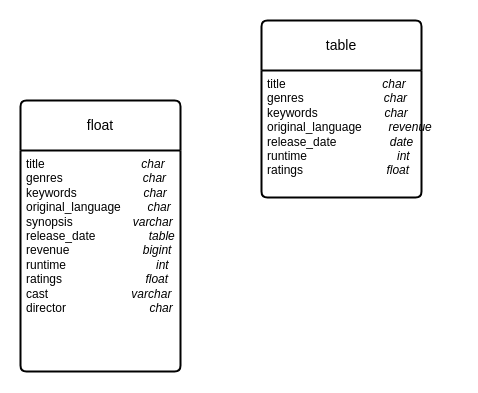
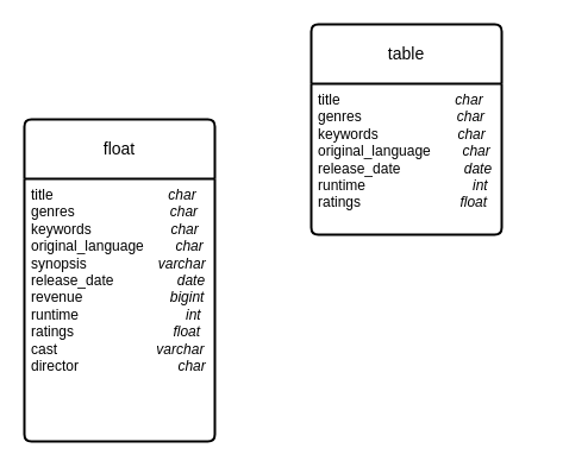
  <mxCell id="0" />
  <mxCell id="1" parent="0" />
  <mxCell id="2" value="float" style="swimlane;childLayout=stackLayout;horizontal=1;startSize=50;horizontalStack=0;rounded=1;fontSize=14;fontStyle=0;strokeWidth=2;resizeParent=0;resizeLast=1;shadow=0;dashed=0;align=center;arcSize=4;whiteSpace=wrap;html=1;" vertex="1" parent="1"><mxGeometry x="20" y="100" width="160" height="271" as="geometry" /></mxCell>
- <mxCell id="3" value="title&amp;nbsp; &amp;nbsp; &amp;nbsp; &amp;nbsp; &amp;nbsp; &amp;nbsp; &amp;nbsp; &amp;nbsp; &amp;nbsp; &amp;nbsp; &amp;nbsp; &amp;nbsp; &amp;nbsp; &amp;nbsp; &amp;nbsp;&lt;i&gt;char&lt;/i&gt;&lt;br&gt;genres&amp;nbsp; &amp;nbsp; &amp;nbsp; &amp;nbsp; &amp;nbsp; &amp;nbsp; &amp;nbsp; &amp;nbsp; &amp;nbsp; &amp;nbsp; &amp;nbsp; &amp;nbsp; &lt;i&gt;char&lt;/i&gt;&lt;br&gt;keywords&amp;nbsp; &amp;nbsp; &amp;nbsp; &amp;nbsp; &amp;nbsp; &amp;nbsp; &amp;nbsp; &amp;nbsp; &amp;nbsp; &amp;nbsp;&amp;nbsp;&lt;i&gt;char&lt;/i&gt;&lt;br&gt;original_language&amp;nbsp; &amp;nbsp; &amp;nbsp; &amp;nbsp; &lt;i&gt;char&lt;/i&gt;&lt;br&gt;synopsis&amp;nbsp; &amp;nbsp; &amp;nbsp; &amp;nbsp; &amp;nbsp; &amp;nbsp; &amp;nbsp; &amp;nbsp; &amp;nbsp; &lt;i&gt;varchar&lt;/i&gt;&lt;br&gt;release_date&amp;nbsp; &amp;nbsp; &amp;nbsp; &amp;nbsp; &amp;nbsp; &amp;nbsp; &amp;nbsp; &amp;nbsp; &lt;i&gt;table&lt;/i&gt;&lt;br&gt;revenue&amp;nbsp; &amp;nbsp; &amp;nbsp; &amp;nbsp; &amp;nbsp; &amp;nbsp; &amp;nbsp; &amp;nbsp; &amp;nbsp; &amp;nbsp; &amp;nbsp; &lt;i&gt;bigint&lt;/i&gt;&amp;nbsp; &amp;nbsp; &amp;nbsp; &amp;nbsp; &amp;nbsp; &amp;nbsp; &amp;nbsp; &amp;nbsp; &amp;nbsp; &amp;nbsp;&lt;br&gt;runtime&amp;nbsp; &amp;nbsp; &amp;nbsp; &amp;nbsp; &amp;nbsp; &amp;nbsp; &amp;nbsp; &amp;nbsp; &amp;nbsp; &amp;nbsp; &amp;nbsp; &amp;nbsp; &amp;nbsp; &amp;nbsp;&lt;i&gt;int&lt;/i&gt;&lt;br&gt;ratings&amp;nbsp; &amp;nbsp; &amp;nbsp; &amp;nbsp; &amp;nbsp; &amp;nbsp; &amp;nbsp; &amp;nbsp; &amp;nbsp; &amp;nbsp; &amp;nbsp; &amp;nbsp; &amp;nbsp;&lt;i&gt;float&lt;/i&gt;&lt;br&gt;cast&amp;nbsp; &amp;nbsp; &amp;nbsp; &amp;nbsp; &amp;nbsp; &amp;nbsp; &amp;nbsp; &amp;nbsp; &amp;nbsp; &amp;nbsp; &amp;nbsp; &amp;nbsp; &amp;nbsp;&lt;i&gt;varchar&lt;/i&gt;&lt;br&gt;director&amp;nbsp; &amp;nbsp; &amp;nbsp; &amp;nbsp; &amp;nbsp; &amp;nbsp; &amp;nbsp; &amp;nbsp; &amp;nbsp; &amp;nbsp; &amp;nbsp; &amp;nbsp; &amp;nbsp;&lt;i&gt;char&lt;/i&gt;&lt;br&gt;" style="align=left;strokeColor=none;fillColor=none;spacingLeft=4;fontSize=12;verticalAlign=top;resizable=0;rotatable=0;part=1;html=1;" vertex="1" parent="2"><mxGeometry y="50" width="160" height="221" as="geometry" /></mxCell>
+ <mxCell id="3" value="title&amp;nbsp; &amp;nbsp; &amp;nbsp; &amp;nbsp; &amp;nbsp; &amp;nbsp; &amp;nbsp; &amp;nbsp; &amp;nbsp; &amp;nbsp; &amp;nbsp; &amp;nbsp; &amp;nbsp; &amp;nbsp; &amp;nbsp;&lt;i&gt;char&lt;/i&gt;&lt;br&gt;genres&amp;nbsp; &amp;nbsp; &amp;nbsp; &amp;nbsp; &amp;nbsp; &amp;nbsp; &amp;nbsp; &amp;nbsp; &amp;nbsp; &amp;nbsp; &amp;nbsp; &amp;nbsp; &lt;i&gt;char&lt;/i&gt;&lt;br&gt;keywords&amp;nbsp; &amp;nbsp; &amp;nbsp; &amp;nbsp; &amp;nbsp; &amp;nbsp; &amp;nbsp; &amp;nbsp; &amp;nbsp; &amp;nbsp;&amp;nbsp;&lt;i&gt;char&lt;/i&gt;&lt;br&gt;original_language&amp;nbsp; &amp;nbsp; &amp;nbsp; &amp;nbsp; &lt;i&gt;char&lt;/i&gt;&lt;br&gt;synopsis&amp;nbsp; &amp;nbsp; &amp;nbsp; &amp;nbsp; &amp;nbsp; &amp;nbsp; &amp;nbsp; &amp;nbsp; &amp;nbsp; &lt;i&gt;varchar&lt;/i&gt;&lt;br&gt;release_date&amp;nbsp; &amp;nbsp; &amp;nbsp; &amp;nbsp; &amp;nbsp; &amp;nbsp; &amp;nbsp; &amp;nbsp; &lt;i&gt;date&lt;/i&gt;&lt;br&gt;revenue&amp;nbsp; &amp;nbsp; &amp;nbsp; &amp;nbsp; &amp;nbsp; &amp;nbsp; &amp;nbsp; &amp;nbsp; &amp;nbsp; &amp;nbsp; &amp;nbsp; &lt;i&gt;bigint&lt;/i&gt;&amp;nbsp; &amp;nbsp; &amp;nbsp; &amp;nbsp; &amp;nbsp; &amp;nbsp; &amp;nbsp; &amp;nbsp; &amp;nbsp; &amp;nbsp;&lt;br&gt;runtime&amp;nbsp; &amp;nbsp; &amp;nbsp; &amp;nbsp; &amp;nbsp; &amp;nbsp; &amp;nbsp; &amp;nbsp; &amp;nbsp; &amp;nbsp; &amp;nbsp; &amp;nbsp; &amp;nbsp; &amp;nbsp;&lt;i&gt;int&lt;/i&gt;&lt;br&gt;ratings&amp;nbsp; &amp;nbsp; &amp;nbsp; &amp;nbsp; &amp;nbsp; &amp;nbsp; &amp;nbsp; &amp;nbsp; &amp;nbsp; &amp;nbsp; &amp;nbsp; &amp;nbsp; &amp;nbsp;&lt;i&gt;float&lt;/i&gt;&lt;br&gt;cast&amp;nbsp; &amp;nbsp; &amp;nbsp; &amp;nbsp; &amp;nbsp; &amp;nbsp; &amp;nbsp; &amp;nbsp; &amp;nbsp; &amp;nbsp; &amp;nbsp; &amp;nbsp; &amp;nbsp;&lt;i&gt;varchar&lt;/i&gt;&lt;br&gt;director&amp;nbsp; &amp;nbsp; &amp;nbsp; &amp;nbsp; &amp;nbsp; &amp;nbsp; &amp;nbsp; &amp;nbsp; &amp;nbsp; &amp;nbsp; &amp;nbsp; &amp;nbsp; &amp;nbsp;&lt;i&gt;char&lt;/i&gt;&lt;br&gt;" style="align=left;strokeColor=none;fillColor=none;spacingLeft=4;fontSize=12;verticalAlign=top;resizable=0;rotatable=0;part=1;html=1;" vertex="1" parent="2"><mxGeometry y="50" width="160" height="221" as="geometry" /></mxCell>
  <mxCell id="4" value="table" style="swimlane;childLayout=stackLayout;horizontal=1;startSize=50;horizontalStack=0;rounded=1;fontSize=14;fontStyle=0;strokeWidth=2;resizeParent=0;resizeLast=1;shadow=0;dashed=0;align=center;arcSize=4;whiteSpace=wrap;html=1;" vertex="1" parent="1"><mxGeometry x="261" y="20" width="160" height="177" as="geometry" /></mxCell>
- <mxCell id="5" value="title&amp;nbsp; &amp;nbsp; &amp;nbsp; &amp;nbsp; &amp;nbsp; &amp;nbsp; &amp;nbsp; &amp;nbsp; &amp;nbsp; &amp;nbsp; &amp;nbsp; &amp;nbsp; &amp;nbsp; &amp;nbsp; &amp;nbsp;&lt;i&gt;char&lt;/i&gt;&lt;br&gt;genres&amp;nbsp; &amp;nbsp; &amp;nbsp; &amp;nbsp; &amp;nbsp; &amp;nbsp; &amp;nbsp; &amp;nbsp; &amp;nbsp; &amp;nbsp; &amp;nbsp; &amp;nbsp; &lt;i&gt;char&lt;/i&gt;&lt;br&gt;keywords&amp;nbsp; &amp;nbsp; &amp;nbsp; &amp;nbsp; &amp;nbsp; &amp;nbsp; &amp;nbsp; &amp;nbsp; &amp;nbsp; &amp;nbsp;&amp;nbsp;&lt;i&gt;char&lt;/i&gt;&lt;br&gt;original_language&amp;nbsp; &amp;nbsp; &amp;nbsp; &amp;nbsp; &lt;i&gt;revenue&lt;/i&gt;&lt;br&gt;release_date&amp;nbsp; &amp;nbsp; &amp;nbsp; &amp;nbsp; &amp;nbsp; &amp;nbsp; &amp;nbsp; &amp;nbsp; &lt;i&gt;date&lt;/i&gt;&amp;nbsp; &amp;nbsp; &amp;nbsp; &amp;nbsp; &amp;nbsp; &amp;nbsp; &amp;nbsp; &amp;nbsp; &amp;nbsp; &amp;nbsp;&lt;br&gt;runtime&amp;nbsp; &amp;nbsp; &amp;nbsp; &amp;nbsp; &amp;nbsp; &amp;nbsp; &amp;nbsp; &amp;nbsp; &amp;nbsp; &amp;nbsp; &amp;nbsp; &amp;nbsp; &amp;nbsp; &amp;nbsp;&lt;i&gt;int&lt;/i&gt;&lt;br&gt;ratings&amp;nbsp; &amp;nbsp; &amp;nbsp; &amp;nbsp; &amp;nbsp; &amp;nbsp; &amp;nbsp; &amp;nbsp; &amp;nbsp; &amp;nbsp; &amp;nbsp; &amp;nbsp; &amp;nbsp;&lt;i&gt;float&lt;/i&gt;" style="align=left;strokeColor=none;fillColor=none;spacingLeft=4;fontSize=12;verticalAlign=top;resizable=0;rotatable=0;part=1;html=1;" vertex="1" parent="4"><mxGeometry y="50" width="160" height="127" as="geometry" /></mxCell>
+ <mxCell id="5" value="title&amp;nbsp; &amp;nbsp; &amp;nbsp; &amp;nbsp; &amp;nbsp; &amp;nbsp; &amp;nbsp; &amp;nbsp; &amp;nbsp; &amp;nbsp; &amp;nbsp; &amp;nbsp; &amp;nbsp; &amp;nbsp; &amp;nbsp;&lt;i&gt;char&lt;/i&gt;&lt;br&gt;genres&amp;nbsp; &amp;nbsp; &amp;nbsp; &amp;nbsp; &amp;nbsp; &amp;nbsp; &amp;nbsp; &amp;nbsp; &amp;nbsp; &amp;nbsp; &amp;nbsp; &amp;nbsp; &lt;i&gt;char&lt;/i&gt;&lt;br&gt;keywords&amp;nbsp; &amp;nbsp; &amp;nbsp; &amp;nbsp; &amp;nbsp; &amp;nbsp; &amp;nbsp; &amp;nbsp; &amp;nbsp; &amp;nbsp;&amp;nbsp;&lt;i&gt;char&lt;/i&gt;&lt;br&gt;original_language&amp;nbsp; &amp;nbsp; &amp;nbsp; &amp;nbsp; &lt;i&gt;char&lt;/i&gt;&lt;br&gt;release_date&amp;nbsp; &amp;nbsp; &amp;nbsp; &amp;nbsp; &amp;nbsp; &amp;nbsp; &amp;nbsp; &amp;nbsp; &lt;i&gt;date&lt;/i&gt;&amp;nbsp; &amp;nbsp; &amp;nbsp; &amp;nbsp; &amp;nbsp; &amp;nbsp; &amp;nbsp; &amp;nbsp; &amp;nbsp; &amp;nbsp;&lt;br&gt;runtime&amp;nbsp; &amp;nbsp; &amp;nbsp; &amp;nbsp; &amp;nbsp; &amp;nbsp; &amp;nbsp; &amp;nbsp; &amp;nbsp; &amp;nbsp; &amp;nbsp; &amp;nbsp; &amp;nbsp; &amp;nbsp;&lt;i&gt;int&lt;/i&gt;&lt;br&gt;ratings&amp;nbsp; &amp;nbsp; &amp;nbsp; &amp;nbsp; &amp;nbsp; &amp;nbsp; &amp;nbsp; &amp;nbsp; &amp;nbsp; &amp;nbsp; &amp;nbsp; &amp;nbsp; &amp;nbsp;&lt;i&gt;float&lt;/i&gt;" style="align=left;strokeColor=none;fillColor=none;spacingLeft=4;fontSize=12;verticalAlign=top;resizable=0;rotatable=0;part=1;html=1;" vertex="1" parent="4"><mxGeometry y="50" width="160" height="127" as="geometry" /></mxCell>
